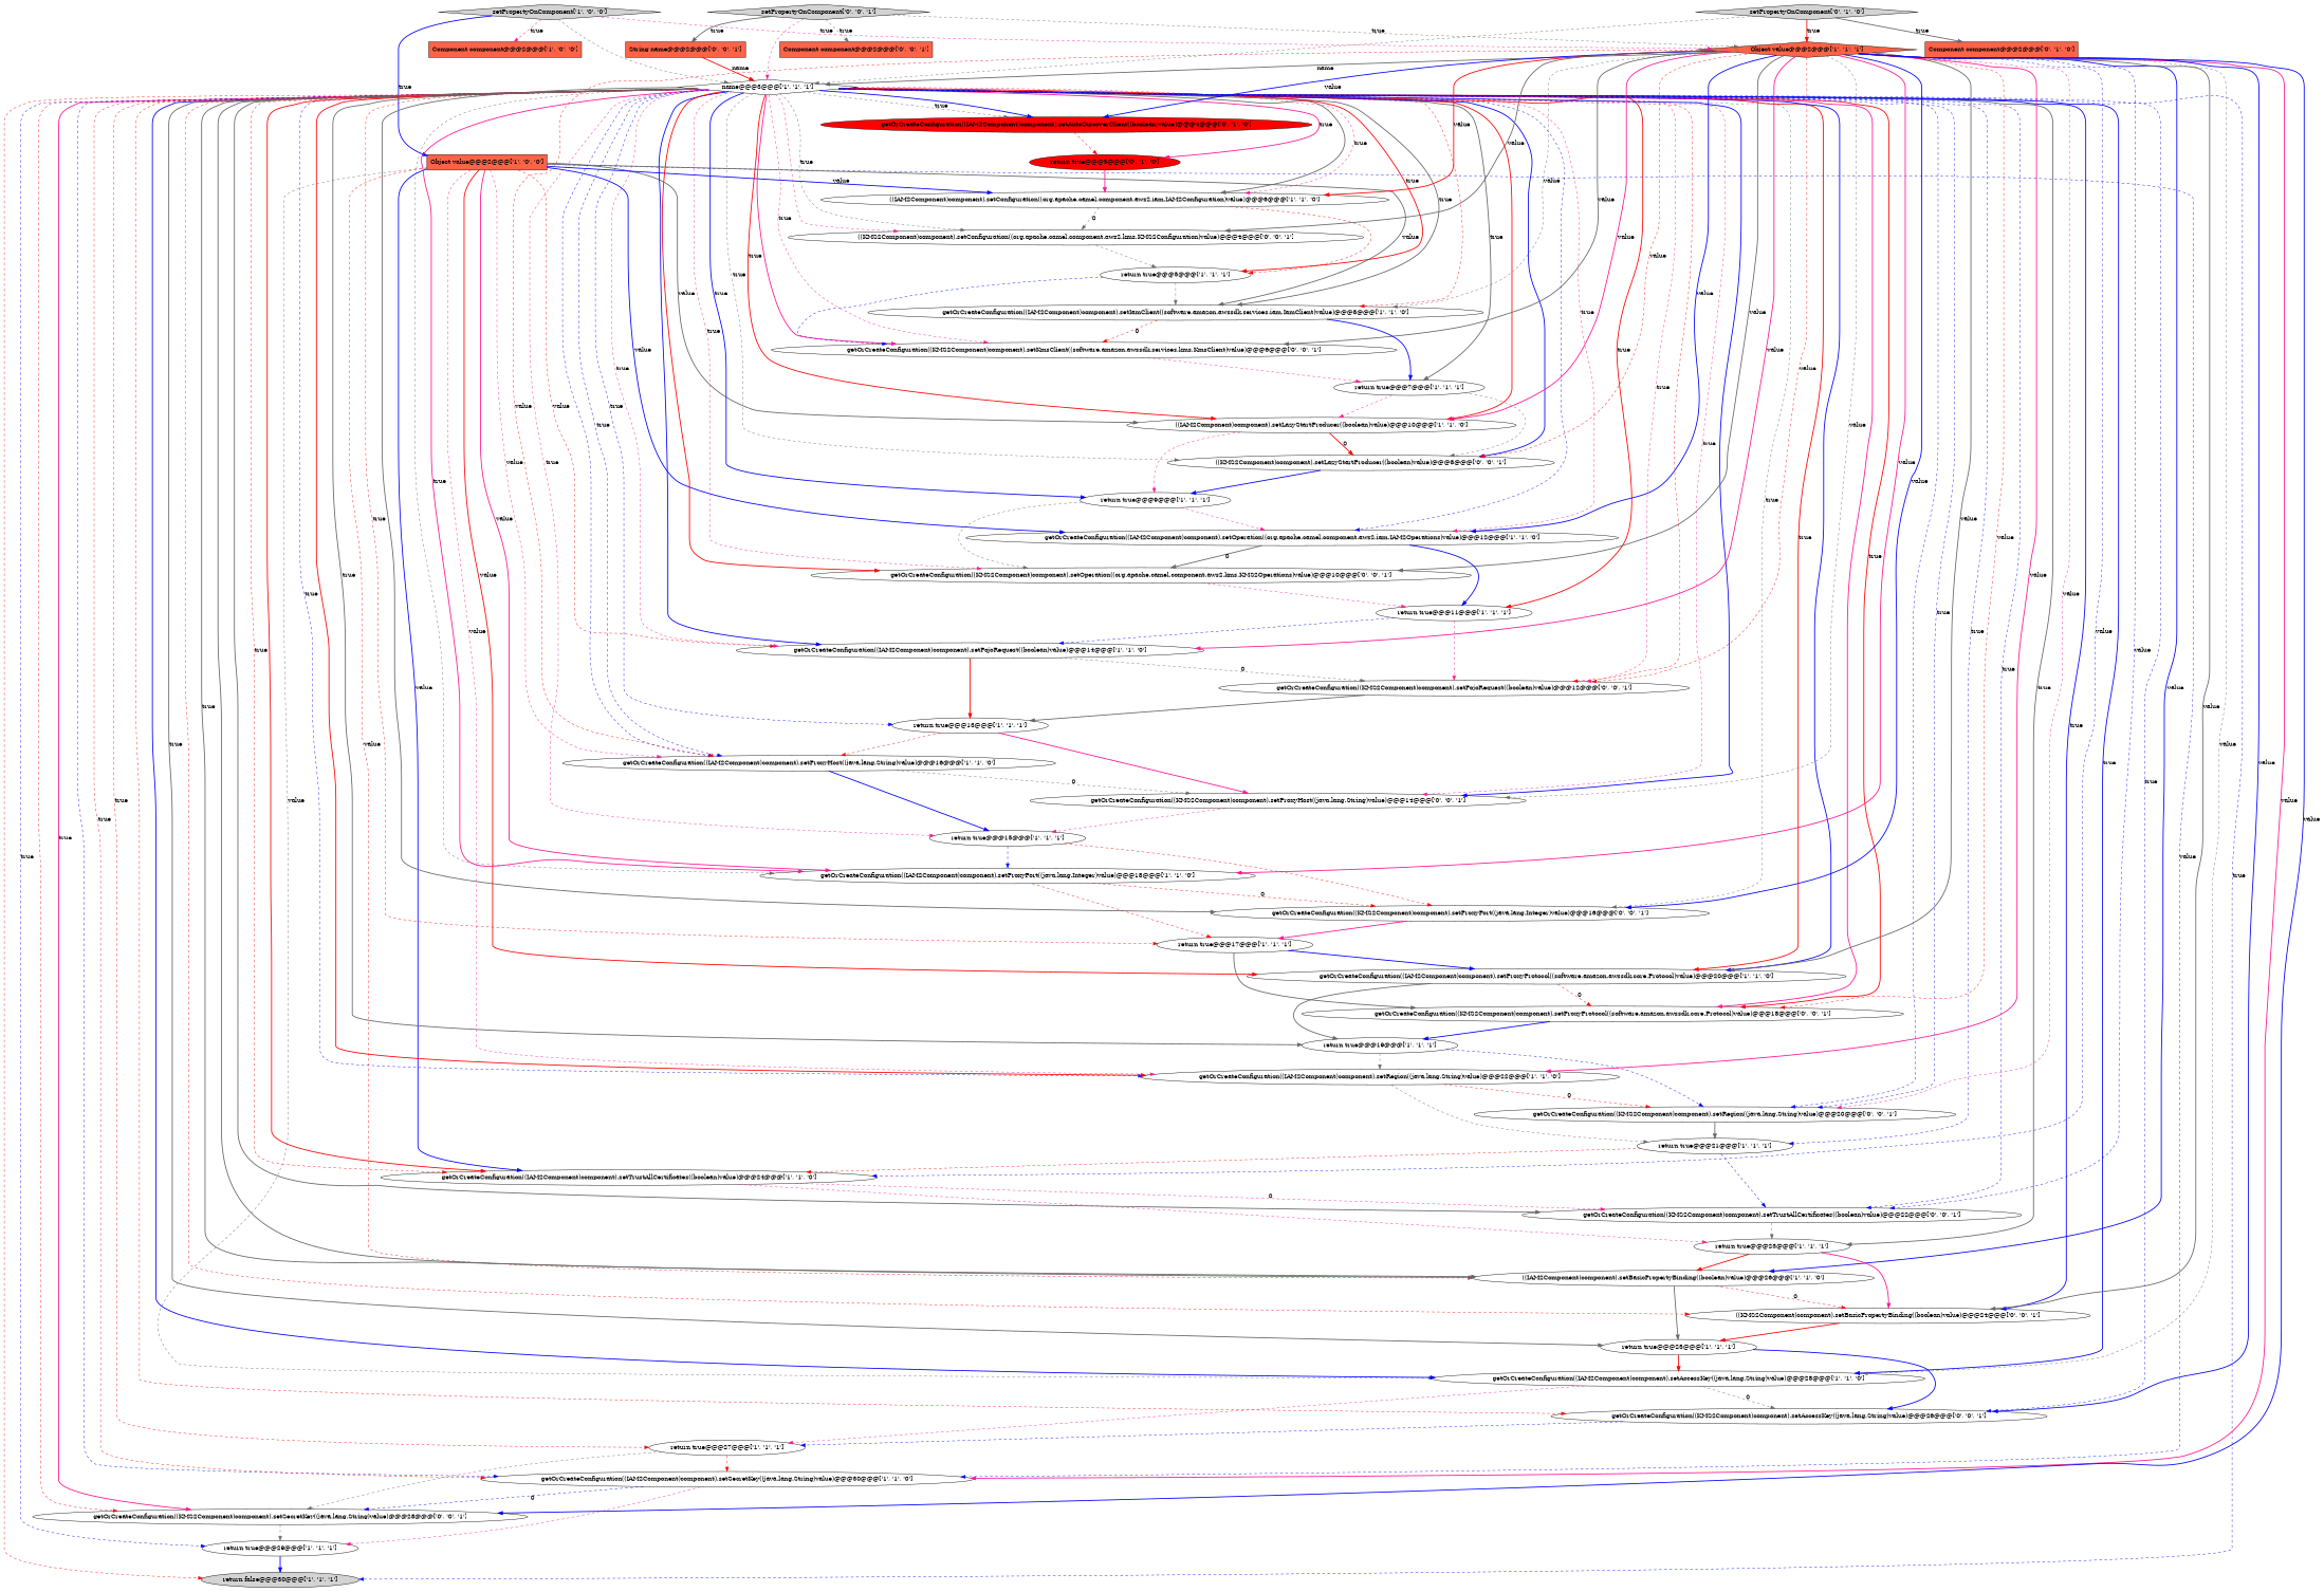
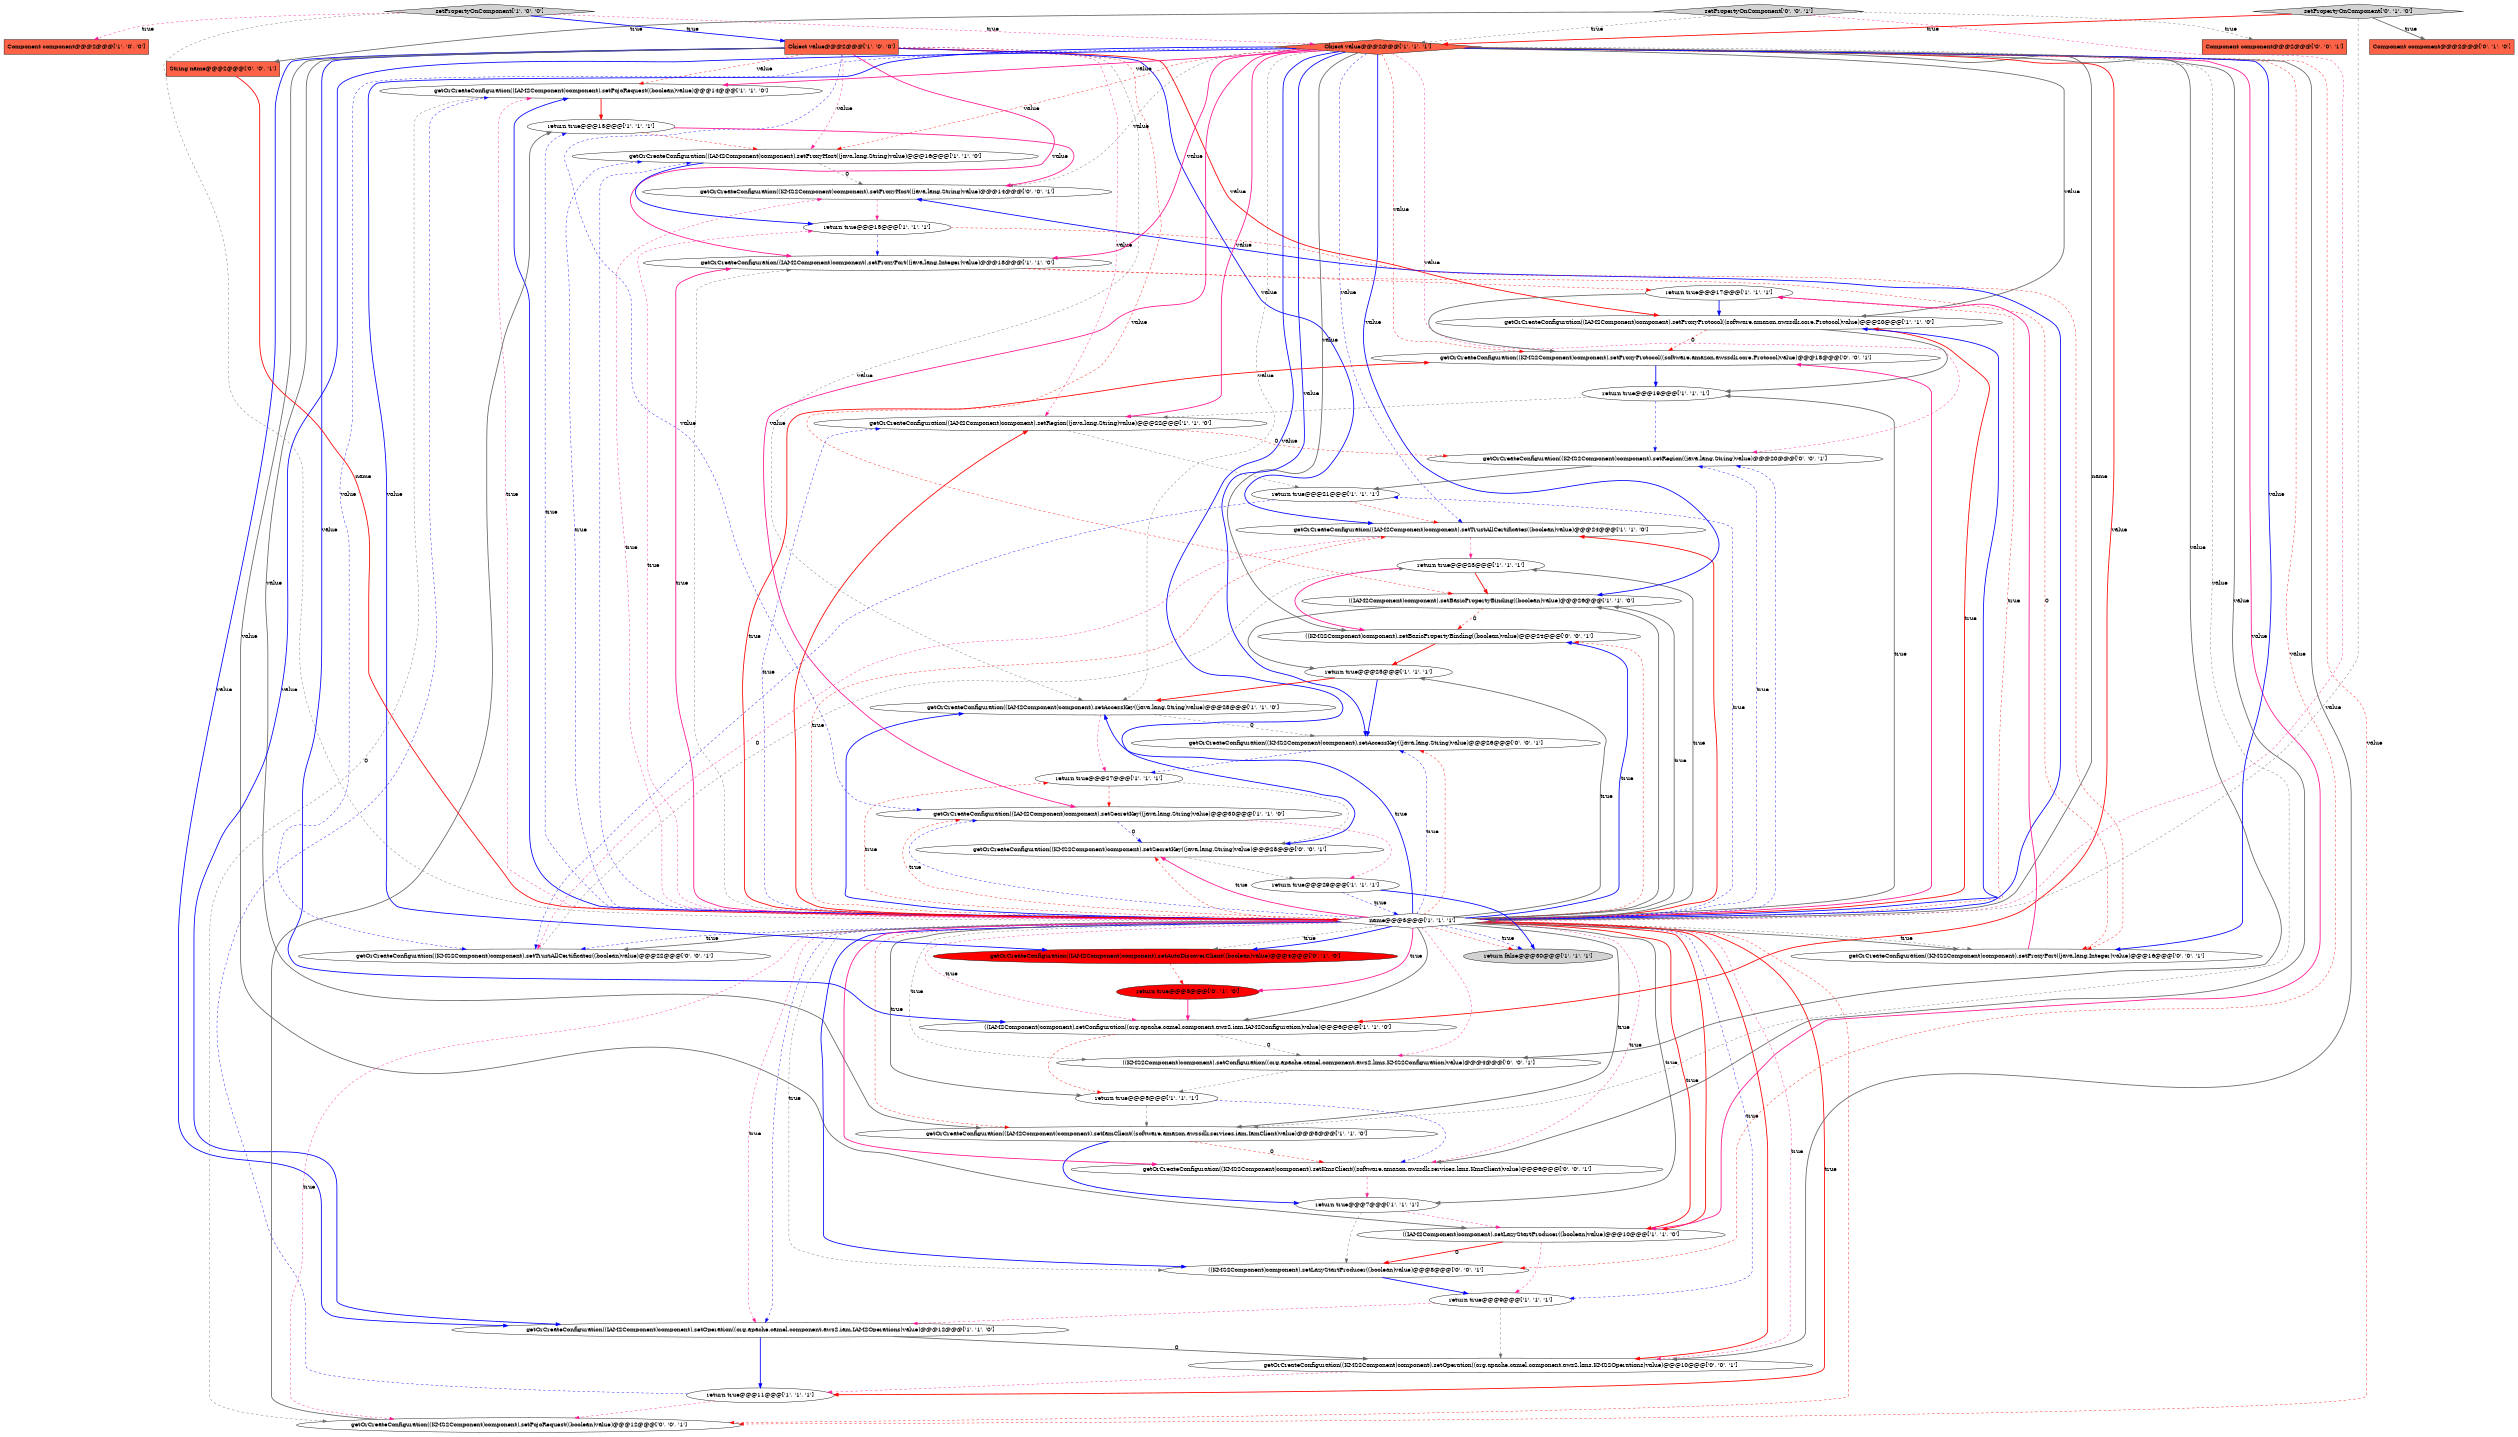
  digraph {
    node [fillcolor=white shape=ellipse style=filled]
    edge [color=gray40 style=dashed]
    n1 [fillcolor=lightgray label="setPropertyOnComponent['1', '0', '0']" shape=diamond]
    n2 [fillcolor=tomato label="Object value@@@2@@@['1', '0', '0']" shape=box]
    n3 [fillcolor=tomato label="Component component@@@2@@@['1', '0', '0']" shape=box]
    n4 [label="name@@@3@@@['1', '1', '1']" shape=diamond]
    n5 [fillcolor=tomato label="Object value@@@2@@@['1', '1', '1']" shape=diamond]
    n6 [label="getOrCreateConfiguration((IAM2Component)component).setPojoRequest((boolean)value)@@@14@@@['1', '1', '0']"]
    n7 [label="getOrCreateConfiguration((IAM2Component)component).setOperation((org.apache.camel.component.aws2.iam.IAM2Operations)value)@@@12@@@['1', '1', '0']"]
    n8 [label="((IAM2Component)component).setLazyStartProducer((boolean)value)@@@10@@@['1', '1', '0']"]
    n9 [label="getOrCreateConfiguration((IAM2Component)component).setProxyProtocol((software.amazon.awssdk.core.Protocol)value)@@@20@@@['1', '1', '0']"]
    n10 [label="((IAM2Component)component).setConfiguration((org.apache.camel.component.aws2.iam.IAM2Configuration)value)@@@6@@@['1', '1', '0']"]
    n11 [label="getOrCreateConfiguration((IAM2Component)component).setSecretKey((java.lang.String)value)@@@30@@@['1', '1', '0']"]
    n12 [label="getOrCreateConfiguration((IAM2Component)component).setAccessKey((java.lang.String)value)@@@28@@@['1', '1', '0']"]
    n13 [label="getOrCreateConfiguration((IAM2Component)component).setRegion((java.lang.String)value)@@@22@@@['1', '1', '0']"]
    n14 [label="getOrCreateConfiguration((IAM2Component)component).setTrustAllCertificates((boolean)value)@@@24@@@['1', '1', '0']"]
    n15 [label="getOrCreateConfiguration((IAM2Component)component).setProxyPort((java.lang.Integer)value)@@@18@@@['1', '1', '0']"]
    n16 [label="((IAM2Component)component).setBasicPropertyBinding((boolean)value)@@@26@@@['1', '1', '0']"]
    n17 [label="getOrCreateConfiguration((IAM2Component)component).setIamClient((software.amazon.awssdk.services.iam.IamClient)value)@@@8@@@['1', '1', '0']"]
    n18 [label="getOrCreateConfiguration((IAM2Component)component).setProxyHost((java.lang.String)value)@@@16@@@['1', '1', '0']"]
    n19 [label="return true@@@13@@@['1', '1', '1']"]
    n20 [label="getOrCreateConfiguration((KMS2Component)component).setPojoRequest((boolean)value)@@@12@@@['0', '0', '1']"]
    n21 [label="return true@@@9@@@['1', '1', '1']"]
    n22 [label="getOrCreateConfiguration((KMS2Component)component).setOperation((org.apache.camel.component.aws2.kms.KMS2Operations)value)@@@10@@@['0', '0', '1']"]
    n23 [label="return true@@@7@@@['1', '1', '1']"]
    n24 [label="((KMS2Component)component).setLazyStartProducer((boolean)value)@@@8@@@['0', '0', '1']"]
    n25 [label="getOrCreateConfiguration((KMS2Component)component).setSecretKey((java.lang.String)value)@@@28@@@['0', '0', '1']"]
    n26 [label="return true@@@29@@@['1', '1', '1']"]
    n27 [label="return true@@@17@@@['1', '1', '1']"]
    n28 [label="getOrCreateConfiguration((KMS2Component)component).setProxyProtocol((software.amazon.awssdk.core.Protocol)value)@@@18@@@['0', '0', '1']"]
    n29 [fillcolor=red label="getOrCreateConfiguration((IAM2Component)component).setAutoDiscoverClient((boolean)value)@@@4@@@['0', '1', '0']"]
    n30 [fillcolor=red label="return true@@@5@@@['0', '1', '0']"]
    n31 [label="return true@@@19@@@['1', '1', '1']"]
    n32 [label="return true@@@11@@@['1', '1', '1']"]
    n33 [label="getOrCreateConfiguration((KMS2Component)component).setRegion((java.lang.String)value)@@@20@@@['0', '0', '1']"]
    n34 [label="return true@@@21@@@['1', '1', '1']"]
    n35 [label="((KMS2Component)component).setConfiguration((org.apache.camel.component.aws2.kms.KMS2Configuration)value)@@@4@@@['0', '0', '1']"]
    n36 [label="return true@@@5@@@['1', '1', '1']"]
    n37 [label="return true@@@23@@@['1', '1', '1']"]
    n38 [label="((KMS2Component)component).setBasicPropertyBinding((boolean)value)@@@24@@@['0', '0', '1']"]
    n39 [label="getOrCreateConfiguration((KMS2Component)component).setAccessKey((java.lang.String)value)@@@26@@@['0', '0', '1']"]
    n40 [label="return true@@@27@@@['1', '1', '1']"]
    n41 [label="getOrCreateConfiguration((KMS2Component)component).setTrustAllCertificates((boolean)value)@@@22@@@['0', '0', '1']"]
    n42 [label="getOrCreateConfiguration((KMS2Component)component).setProxyHost((java.lang.String)value)@@@14@@@['0', '0', '1']"]
    n43 [label="getOrCreateConfiguration((KMS2Component)component).setProxyPort((java.lang.Integer)value)@@@16@@@['0', '0', '1']"]
    n44 [fillcolor=lightgray label="return false@@@30@@@['1', '1', '1']"]
    n45 [label="getOrCreateConfiguration((KMS2Component)component).setKmsClient((software.amazon.awssdk.services.kms.KmsClient)value)@@@6@@@['0', '0', '1']"]
    n46 [label="return true@@@15@@@['1', '1', '1']"]
    n47 [label="return true@@@25@@@['1', '1', '1']"]
    n48 [fillcolor=tomato label="Component component@@@2@@@['0', '0', '1']" shape=box]
    n49 [fillcolor=lightgray label="setPropertyOnComponent['0', '0', '1']" shape=diamond]
    n50 [fillcolor=tomato label="String name@@@2@@@['0', '0', '1']" shape=box]
    n51 [fillcolor=lightgray label="setPropertyOnComponent['0', '1', '0']" shape=diamond]
    n52 [fillcolor=tomato label="Component component@@@2@@@['0', '1', '0']" shape=box]
    n1 -> n2 [color=blue label=true style=bold]
    n1 -> n3 [color=deeppink label=true]
    n1 -> n4
    n1 -> n5 [color=deeppink label=true]
    n2 -> n6 [color=red label=value]
    n2 -> n7 [color=blue label=value style=bold]
    n2 -> n8 [label=value style=bold]
    n2 -> n9 [color=red label=value style=bold]
    n2 -> n10 [color=blue label=value style=bold]
    n2 -> n11 [color=blue label=value]
    n2 -> n12 [label=value]
    n2 -> n13 [color=deeppink label=value]
    n2 -> n14 [color=blue label=value style=bold]
    n2 -> n15 [color=deeppink label=value style=bold]
    n2 -> n16 [color=red label=value]
    n2 -> n17 [label=value style=bold]
    n2 -> n18 [color=deeppink label=value]
    n4 -> n6 [color=deeppink label=true]
    n4 -> n6 [color=blue style=bold]
    n4 -> n7 [color=blue]
    n4 -> n7 [color=deeppink label=true]
    n4 -> n8 [color=red style=bold]
    n4 -> n8 [color=red label=true style=bold]
    n4 -> n9 [color=red label=true style=bold]
    n4 -> n9 [color=blue style=bold]
    n4 -> n10 [style=bold]
    n4 -> n10 [color=deeppink label=true]
    n4 -> n11 [color=blue]
    n4 -> n11 [color=red label=true]
    n4 -> n12 [color=blue style=bold]
    n4 -> n12 [color=blue label=true style=bold]
    n4 -> n13 [color=blue label=true]
    n4 -> n13 [color=red style=bold]
    n4 -> n14 [color=red label=true]
    n4 -> n14 [color=red style=bold]
    n4 -> n15 [color=deeppink label=true style=bold]
    n4 -> n15
    n4 -> n16 [style=bold]
    n4 -> n16 [label=true style=bold]
    n4 -> n17 [color=red]
    n4 -> n17 [label=true style=bold]
    n4 -> n18 [color=blue label=true]
    n4 -> n18 [color=blue]
    n4 -> n19 [color=blue label=true]
    n4 -> n20 [color=deeppink label=true]
    n4 -> n20 [color=red]
-   n4 -> n21 [color=blue label=true style=bold]
+   n4 -> n21 [color=blue label=true]
    n4 -> n22 [color=red style=bold]
    n4 -> n22 [color=deeppink label=true]
    n4 -> n23 [label=true style=bold]
    n4 -> n24 [label=true]
    n4 -> n24 [color=blue style=bold]
    n4 -> n25 [color=red]
    n4 -> n25 [color=deeppink label=true style=bold]
-   n4 -> n26 [color=blue label=true]
+   n26 -> n4 [color=blue label=true]
    n4 -> n27 [color=red label=true]
    n4 -> n28 [color=deeppink style=bold]
    n4 -> n28 [color=red label=true style=bold]
    n4 -> n29 [label=true]
    n4 -> n29 [color=blue style=bold]
    n4 -> n30 [color=deeppink label=true style=bold]
    n4 -> n31 [label=true style=bold]
    n4 -> n32 [color=red label=true style=bold]
    n4 -> n33 [color=blue]
    n4 -> n33 [color=blue label=true]
    n4 -> n34 [color=blue label=true]
    n4 -> n35 [color=deeppink]
    n4 -> n35 [label=true]
-   n4 -> n36 [color=red label=true style=bold]
+   n4 -> n36 [label=true style=bold]
    n4 -> n37 [label=true style=bold]
    n4 -> n38 [color=red]
    n4 -> n38 [color=blue label=true style=bold]
    n4 -> n39 [color=red]
    n4 -> n39 [color=blue label=true]
    n4 -> n40 [color=red label=true]
    n4 -> n41 [color=blue label=true]
    n4 -> n41 [style=bold]
    n4 -> n42 [color=deeppink label=true]
    n4 -> n42 [color=blue style=bold]
    n4 -> n43 [style=bold]
    n4 -> n43 [label=true]
    n4 -> n44 [color=blue label=true]
    n4 -> n44 [color=red]
    n4 -> n45 [color=deeppink style=bold]
    n4 -> n45 [color=deeppink label=true]
    n4 -> n46 [color=deeppink label=true]
    n4 -> n47 [label=true style=bold]
    n5 -> n4 [label=name style=bold]
    n5 -> n6 [color=deeppink label=value style=bold]
    n5 -> n7 [color=blue label=value style=bold]
    n5 -> n8 [color=deeppink label=value style=bold]
    n5 -> n9 [label=value style=bold]
    n5 -> n10 [color=red label=value style=bold]
    n5 -> n11 [color=deeppink label=value style=bold]
    n5 -> n12 [label=value]
    n5 -> n13 [color=deeppink label=value style=bold]
    n5 -> n14 [color=blue label=value]
    n5 -> n15 [color=deeppink label=value style=bold]
    n5 -> n16 [color=blue label=value style=bold]
    n5 -> n17 [label=value]
    n5 -> n18 [color=red label=value]
    n5 -> n20 [color=red label=value]
    n5 -> n22 [label=value style=bold]
    n5 -> n24 [color=red label=value]
    n5 -> n25 [color=blue label=value style=bold]
    n5 -> n28 [color=red label=value]
    n5 -> n29 [color=blue label=value style=bold]
    n5 -> n33 [color=deeppink label=value]
    n5 -> n35 [label=value style=bold]
    n5 -> n38 [label=value style=bold]
    n5 -> n39 [color=blue label=value style=bold]
    n5 -> n41 [color=blue label=value]
    n5 -> n42 [label=value]
    n5 -> n43 [color=blue label=value style=bold]
    n5 -> n45 [label=value style=bold]
    n6 -> n19 [color=red style=bold]
    n6 -> n20 [label=0]
    n7 -> n22 [label=0 style=bold]
    n7 -> n32 [color=blue style=bold]
    n8 -> n21 [color=deeppink]
    n8 -> n24 [color=red label=0 style=bold]
    n9 -> n28 [color=red label=0]
    n9 -> n31 [style=bold]
    n10 -> n35 [label=0]
    n10 -> n36 [color=red]
    n11 -> n25 [color=blue label=0]
    n11 -> n26 [color=deeppink]
    n12 -> n39 [label=0]
    n12 -> n40 [color=deeppink]
    n13 -> n33 [color=red label=0]
    n13 -> n34
    n14 -> n37 [color=deeppink]
    n14 -> n41 [color=deeppink label=0]
    n15 -> n27 [color=red]
    n15 -> n43 [color=red label=0]
    n16 -> n38 [color=red label=0]
    n16 -> n47 [style=bold]
    n17 -> n23 [color=blue style=bold]
    n17 -> n45 [color=red label=0]
    n18 -> n42 [label=0]
    n18 -> n46 [color=blue style=bold]
    n19 -> n18 [color=red]
    n19 -> n42 [color=deeppink style=bold]
    n20 -> n19 [style=bold]
    n21 -> n7 [color=deeppink]
    n21 -> n22
    n22 -> n32 [color=deeppink]
    n23 -> n8 [color=deeppink]
    n23 -> n24
    n24 -> n21 [color=blue style=bold]
    n25 -> n26
    n26 -> n44 [color=blue style=bold]
    n27 -> n9 [color=blue style=bold]
    n27 -> n28 [style=bold]
    n28 -> n31 [color=blue style=bold]
    n29 -> n30 [color=red]
    n30 -> n10 [color=deeppink style=bold]
    n31 -> n13
    n31 -> n33 [color=blue]
    n32 -> n6 [color=blue]
    n32 -> n20 [color=deeppink]
    n33 -> n34 [style=bold]
    n34 -> n14 [color=red]
    n34 -> n41 [color=blue]
    n35 -> n36
    n36 -> n17
    n36 -> n45 [color=blue]
    n37 -> n16 [color=red style=bold]
    n37 -> n38 [color=deeppink style=bold]
    n38 -> n47 [color=red style=bold]
    n39 -> n40 [color=blue]
    n40 -> n11 [color=red]
    n40 -> n25
    n41 -> n37
    n42 -> n46 [color=deeppink]
    n43 -> n27 [color=deeppink style=bold]
    n45 -> n23 [color=deeppink]
    n46 -> n15 [color=blue]
    n46 -> n43 [color=red]
    n47 -> n12 [color=red style=bold]
    n47 -> n39 [color=blue style=bold]
    n49 -> n4 [color=deeppink]
    n49 -> n5 [label=true]
    n49 -> n48 [label=true]
    n49 -> n50 [label=true style=bold]
    n50 -> n4 [color=red label=name style=bold]
    n51 -> n4
    n51 -> n5 [color=red label=true style=bold]
    n51 -> n52 [label=true style=bold]
  }
